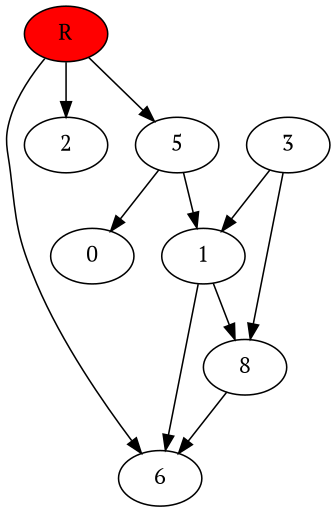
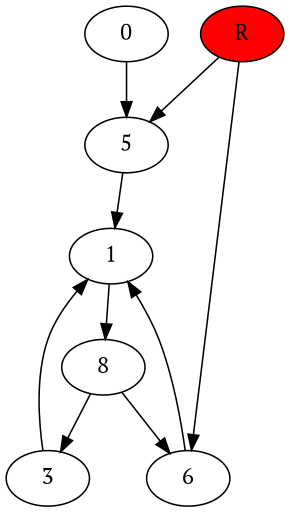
  digraph {
    fontname="PT Serif"
    node [fontname="PT Serif"]
    edge [fontname="PT Serif"]
    1
    8
    3
    5
    n5 [label=0]
    6
    R [fillcolor="#ff0000" style=filled]
-   2
    1 -> 8
-   3 -> 8
+   8 -> 3
    8 -> 6
    3 -> 1
    5 -> 1
-   5 -> n5
-   1 -> 6
+   n5 -> 5
+   6 -> 1
    R -> 5
    R -> 6
-   R -> 2
  }
